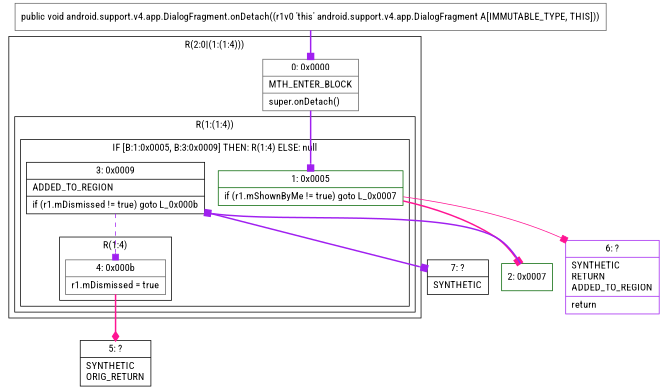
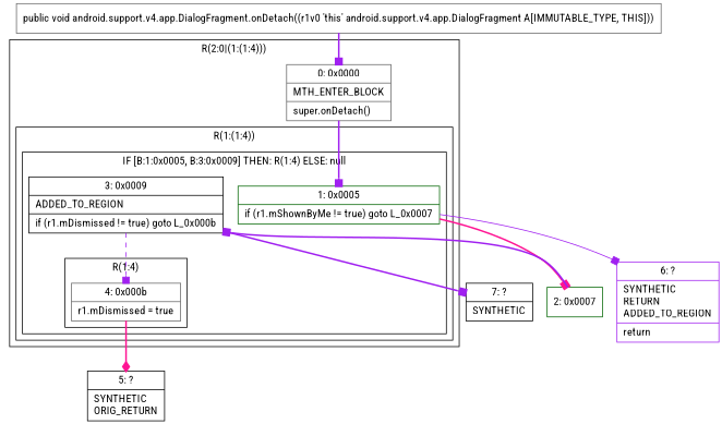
  digraph {
    fontname="Roboto Condensed"
    node [color=gray40 fontname="Roboto Condensed" shape=record]
    edge [arrowhead=box color=purple fontname="Roboto Condensed" style=bold]
    n1 [label="{4\:\ 0x000b|r1.mDismissed = true\l}"]
    n2 [color=darkgreen label="{1\:\ 0x0005|if (r1.mShownByMe != true) goto L_0x0007\l}"]
    n3 [color=black label="{3\:\ 0x0009|ADDED_TO_REGION\l|if (r1.mDismissed != true) goto L_0x000b\l}"]
    n4 [label="{0\:\ 0x0000|MTH_ENTER_BLOCK\l|super.onDetach()\l}"]
    n5 [color=black label="{5\:\ ?|SYNTHETIC\lORIG_RETURN\l}"]
    n6 [color=darkgreen label="{2\:\ 0x0007}"]
    n7 [color=purple label="{6\:\ ?|SYNTHETIC\lRETURN\lADDED_TO_REGION\l|return\l}"]
    n8 [color=black label="{7\:\ ?|SYNTHETIC\l}"]
    n9 [label="{public void android.support.v4.app.DialogFragment.onDetach((r1v0 'this' android.support.v4.app.DialogFragment A[IMMUTABLE_TYPE, THIS])) }"]
    subgraph cluster_1 {
      label="R(2:0|(1:(1:4)))"
      n4
      subgraph cluster_2 {
        label="R(1:(1:4))"
        subgraph cluster_3 {
          label="IF [B:1:0x0005, B:3:0x0009] THEN: R(1:4) ELSE: null"
          n2
          n3
          subgraph cluster_4 {
            label="R(1:4)"
            n1
          }
        }
      }
    }
    n1 -> n5 [arrowhead=diamond color=deeppink]
    n2 -> n6 [color=deeppink]
-   n2 -> n7 [color=deeppink style=solid]
+   n2 -> n7 [style=solid]
    n3 -> n1 [style=dashed]
    n3 -> n8
    n4 -> n2
    n6 -> n3
    n9 -> n4
  }
